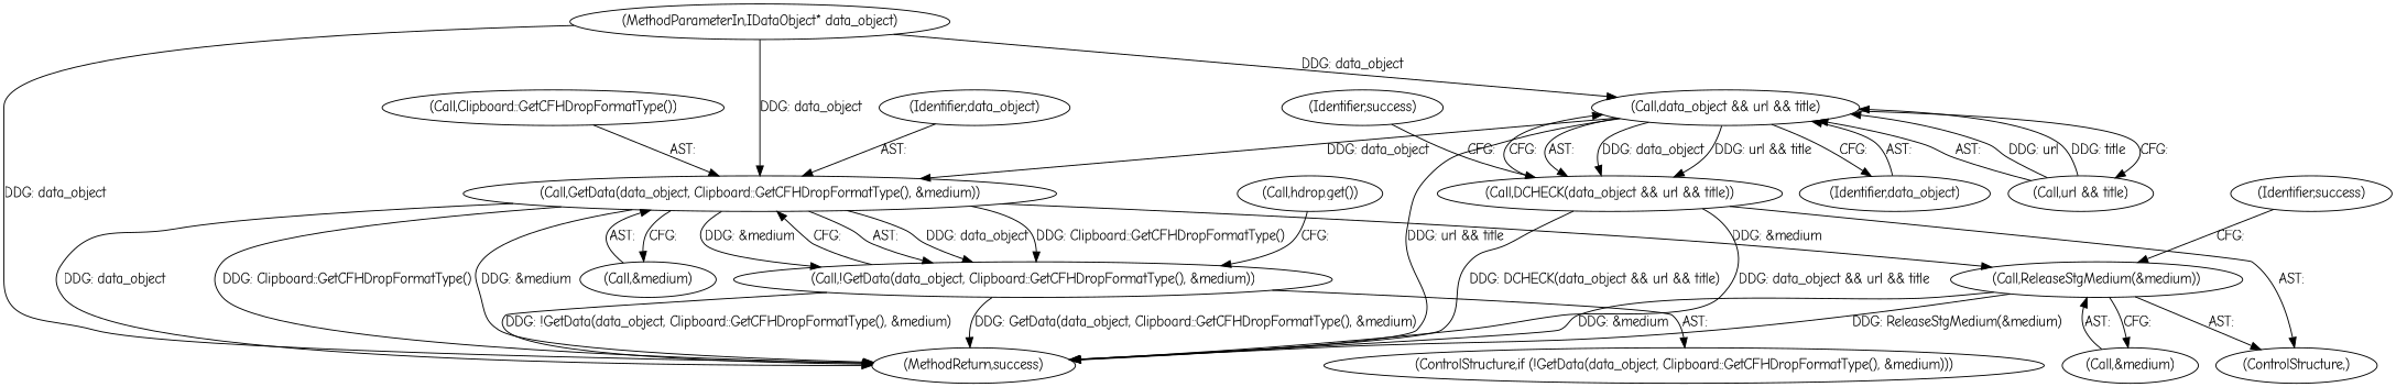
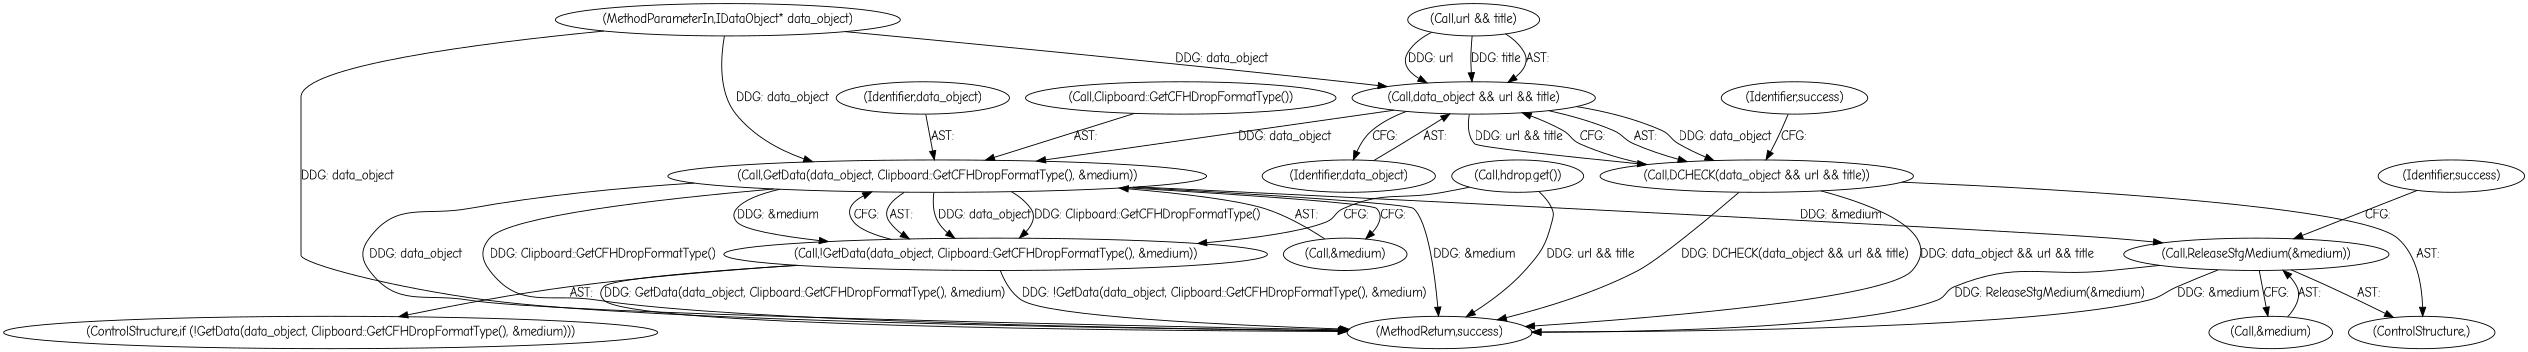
  digraph {
    fontname="Comic Neue"
    node [fontname="Comic Neue"]
    edge [fontname="Comic Neue"]
    n1 [label="(MethodParameterIn,IDataObject* data_object)"]
    n2 [label="(Call,data_object && url && title)"]
    n3 [label="(Call,GetData(data_object, Clipboard::GetCFHDropFormatType(), &medium))"]
    n4 [label="(MethodReturn,success)"]
    n5 [label="(Call,DCHECK(data_object && url && title))"]
    n6 [label="(Call,url && title)"]
    n7 [label="(Identifier,data_object)"]
    n8 [label="(Call,!GetData(data_object, Clipboard::GetCFHDropFormatType(), &medium))"]
    n9 [label="(Call,ReleaseStgMedium(&medium))"]
    n10 [label="(Call,&medium)"]
    n11 [label="(ControlStructure,)"]
    n12 [label="(ControlStructure,if (!GetData(data_object, Clipboard::GetCFHDropFormatType(), &medium)))"]
    n13 [label="(Call,&medium)"]
    n14 [label="(Identifier,success)"]
    n15 [label="(Identifier,success)"]
    n16 [label="(Call,hdrop.get())"]
    n17 [label="(Identifier,data_object)"]
    n18 [label="(Call,Clipboard::GetCFHDropFormatType())"]
    n1 -> n2 [label="DDG: data_object"]
    n1 -> n3 [label="DDG: data_object"]
    n1 -> n4 [label="DDG: data_object"]
    n2 -> n3 [label="DDG: data_object"]
-   n2 -> n4 [label="DDG: url && title"]
+   n16 -> n4 [label="DDG: url && title"]
    n2 -> n5 [label="AST: "]
    n2 -> n5 [label="DDG: data_object"]
    n2 -> n5 [label="DDG: url && title"]
-   n2 -> n6 [label="CFG: "]
    n2 -> n7 [label="CFG: "]
    n3 -> n4 [label="DDG: &medium"]
    n3 -> n4 [label="DDG: data_object"]
    n3 -> n4 [label="DDG: Clipboard::GetCFHDropFormatType()"]
    n3 -> n8 [label="AST: "]
    n3 -> n8 [label="DDG: data_object"]
    n3 -> n8 [label="DDG: Clipboard::GetCFHDropFormatType()"]
    n3 -> n8 [label="DDG: &medium"]
    n3 -> n9 [label="DDG: &medium"]
    n3 -> n10 [label="CFG: "]
    n5 -> n2 [label="CFG: "]
    n5 -> n4 [label="DDG: DCHECK(data_object && url && title)"]
    n5 -> n4 [label="DDG: data_object && url && title"]
    n5 -> n11 [label="AST: "]
    n6 -> n2 [label="AST: "]
    n6 -> n2 [label="DDG: url"]
    n6 -> n2 [label="DDG: title"]
    n7 -> n2 [label="AST: "]
    n8 -> n3 [label="CFG: "]
    n8 -> n4 [label="DDG: !GetData(data_object, Clipboard::GetCFHDropFormatType(), &medium)"]
    n8 -> n4 [label="DDG: GetData(data_object, Clipboard::GetCFHDropFormatType(), &medium)"]
    n8 -> n12 [label="AST: "]
    n9 -> n4 [label="DDG: &medium"]
    n9 -> n4 [label="DDG: ReleaseStgMedium(&medium)"]
    n9 -> n11 [label="AST: "]
    n9 -> n13 [label="CFG: "]
    n10 -> n3 [label="AST: "]
    n13 -> n9 [label="AST: "]
    n14 -> n9 [label="CFG: "]
    n15 -> n5 [label="CFG: "]
    n16 -> n8 [label="CFG: "]
    n17 -> n3 [label="AST: "]
    n18 -> n3 [label="AST: "]
  }
